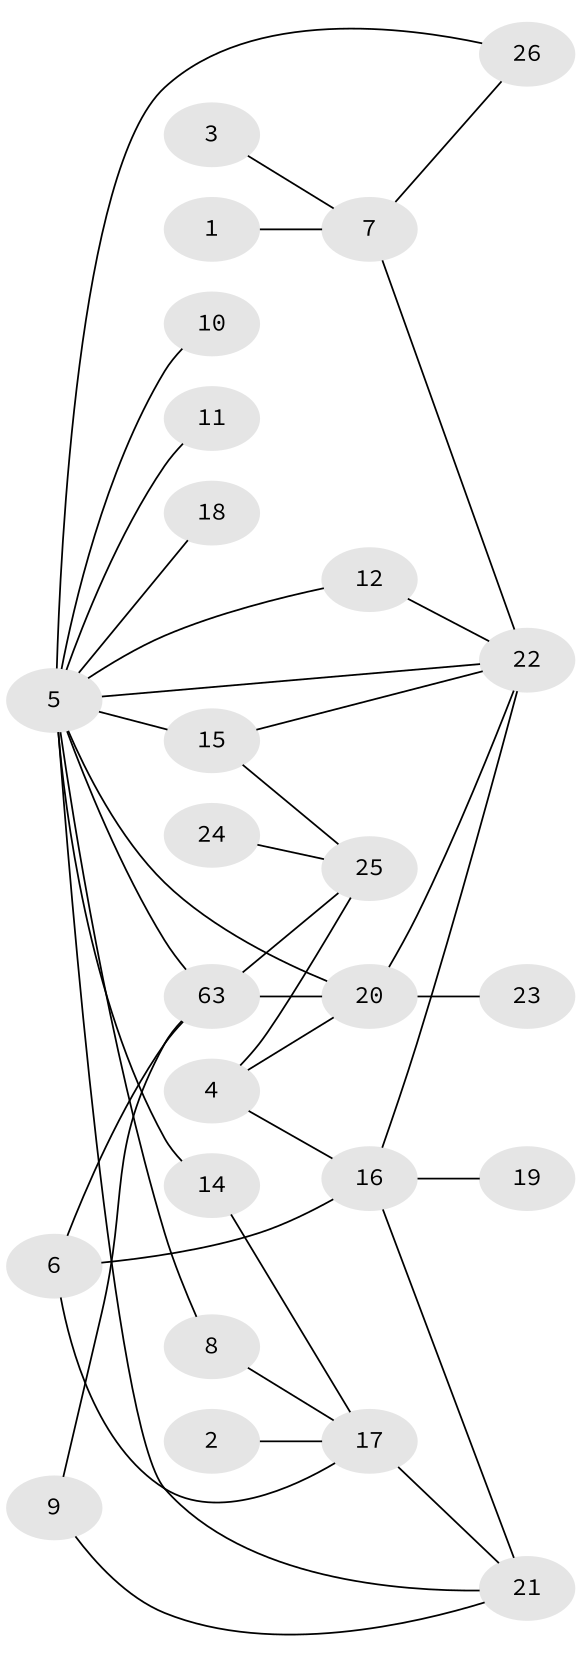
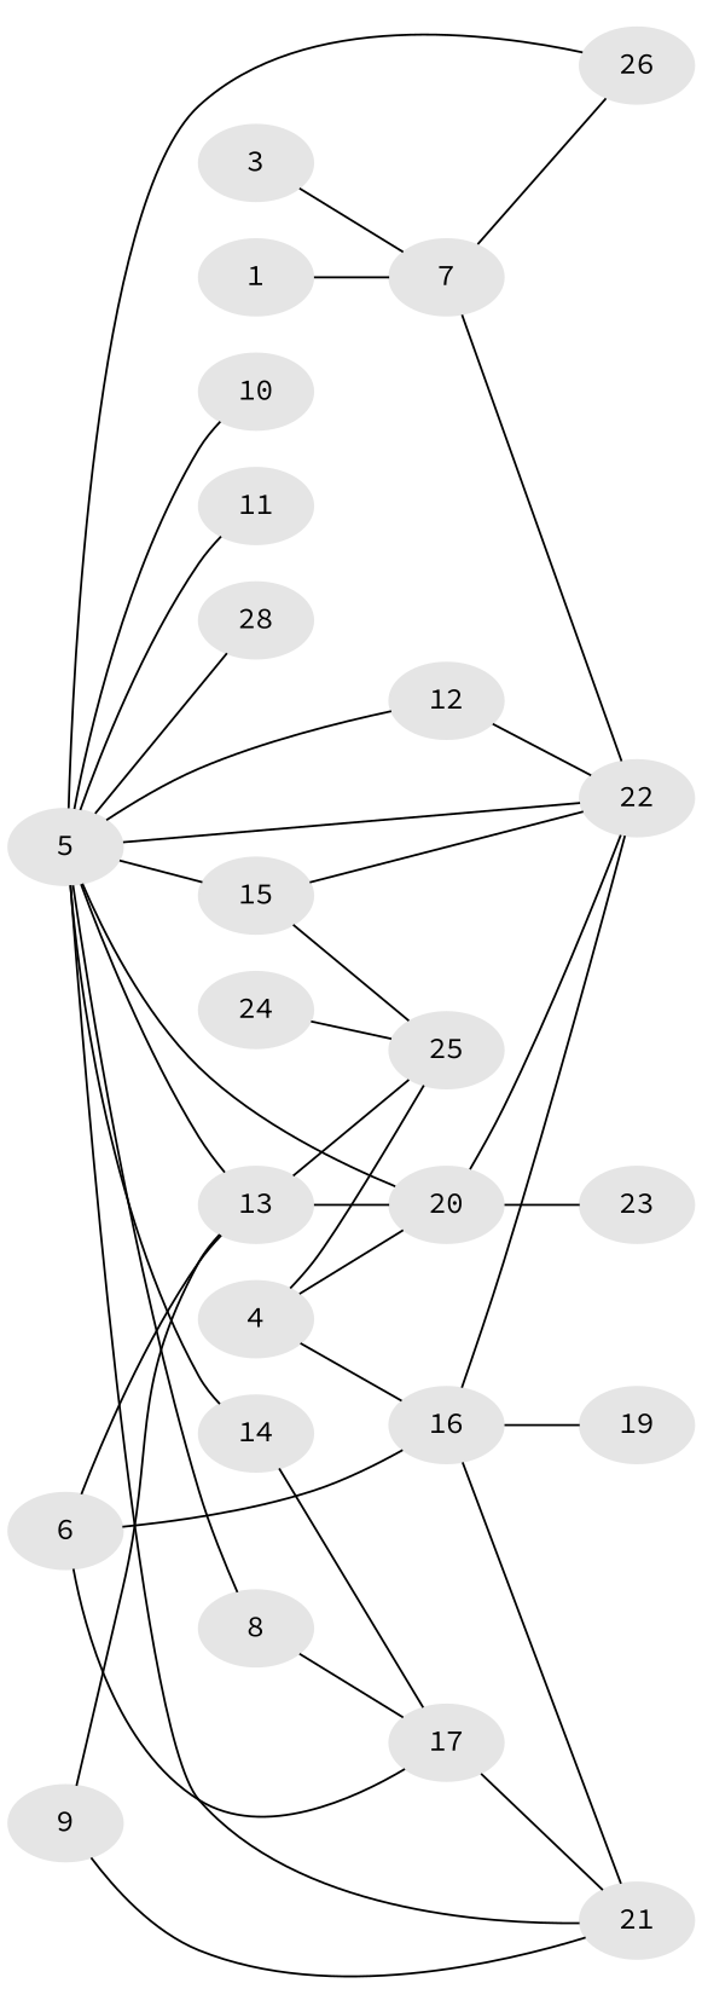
  graph {
    fontname="Source Code Pro"
    rankdir=LR
    node [color=gray90 fontname="Source Code Pro" style=filled]
    edge [fontname="Source Code Pro" weight=1.0]
    1
    7
    22
    26
-   2
    17
    21
    3
    4
    16
    20
    25
    19
    23
    5
    8
    10
    11
    12
-   13 [label=63]
+   13
    14
    15
-   18
+   18 [label=28]
    6
    9
    24
    1 -- 7
    7 -- 22 [weight=2.0]
    7 -- 26
-   2 -- 17
    17 -- 21
    3 -- 7
    4 -- 16
    4 -- 20
    4 -- 25
    16 -- 22
    16 -- 21
    16 -- 19
    20 -- 22
    20 -- 23
    5 -- 22 [weight=2.0]
    5 -- 26 [weight=2.0]
    5 -- 21 [weight=2.0]
    5 -- 20
    5 -- 8
    5 -- 10
    5 -- 11
    5 -- 12
    5 -- 13
    5 -- 14
    5 -- 15 [weight=2.0]
    5 -- 18
    8 -- 17
    12 -- 22
    13 -- 20 [weight=2.0]
    13 -- 25
    14 -- 17
    15 -- 22 [weight=2.0]
    15 -- 25
    6 -- 17
    6 -- 16
    6 -- 13
    9 -- 21
    9 -- 13
    24 -- 25
  }
